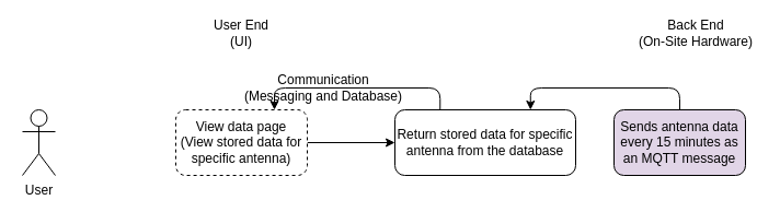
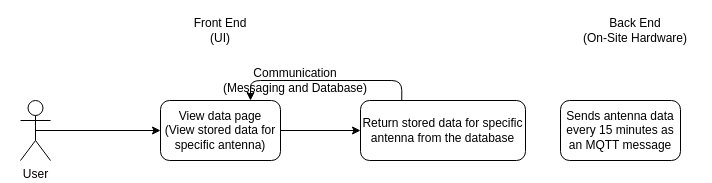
  <mxCell id="0" />
  <mxCell id="1" parent="0" />
  <mxCell id="2" value="" style="edgeStyle=orthogonalEdgeStyle;rounded=0;orthogonalLoop=1;jettySize=auto;html=1;" edge="1" parent="1" source="3" target="5"><mxGeometry relative="1" as="geometry" /></mxCell>
- <mxCell id="3" value="View data page&lt;br&gt;(View stored data for specific antenna)" style="rounded=1;whiteSpace=wrap;html=1;dashed=1;" vertex="1" parent="1"><mxGeometry x="160" y="100" width="120" height="60" as="geometry" /></mxCell>
+ <mxCell id="3" value="View data page&lt;br&gt;(View stored data for specific antenna)" style="rounded=1;whiteSpace=wrap;html=1;" vertex="1" parent="1"><mxGeometry x="160" y="100" width="120" height="60" as="geometry" /></mxCell>
  <mxCell id="4" style="edgeStyle=orthogonalEdgeStyle;rounded=1;orthogonalLoop=1;jettySize=auto;html=1;exitX=0.25;exitY=0;exitDx=0;exitDy=0;entryX=0.75;entryY=0;entryDx=0;entryDy=0;" edge="1" parent="1" source="5" target="3"><mxGeometry relative="1" as="geometry" /></mxCell>
  <mxCell id="5" value="Return stored data for specific antenna from the database" style="rounded=1;whiteSpace=wrap;html=1;" vertex="1" parent="1"><mxGeometry x="360" y="100" width="165" height="60" as="geometry" /></mxCell>
- <mxCell id="6" style="edgeStyle=orthogonalEdgeStyle;rounded=1;orthogonalLoop=1;jettySize=auto;html=1;exitX=0.5;exitY=0;exitDx=0;exitDy=0;entryX=0.75;entryY=0;entryDx=0;entryDy=0;" edge="1" parent="1" source="7" target="5"><mxGeometry relative="1" as="geometry" /></mxCell>
- <mxCell id="7" value="Sends antenna data every 15 minutes as an MQTT message" style="rounded=1;whiteSpace=wrap;html=1;fillColor=#e1d5e7;" vertex="1" parent="1"><mxGeometry x="560" y="100" width="120" height="60" as="geometry" /></mxCell>
+ <mxCell id="7" value="Sends antenna data every 15 minutes as an MQTT message" style="rounded=1;whiteSpace=wrap;html=1;" vertex="1" parent="1"><mxGeometry x="560" y="100" width="120" height="60" as="geometry" /></mxCell>
+ <mxCell id="8" style="edgeStyle=orthogonalEdgeStyle;rounded=1;orthogonalLoop=1;jettySize=auto;html=1;exitX=0.5;exitY=0.5;exitDx=0;exitDy=0;exitPerimeter=0;entryX=0;entryY=0.5;entryDx=0;entryDy=0;" edge="1" parent="1" source="9" target="3"><mxGeometry relative="1" as="geometry" /></mxCell>
  <mxCell id="9" value="User" style="shape=umlActor;verticalLabelPosition=bottom;labelBackgroundColor=#ffffff;verticalAlign=top;html=1;outlineConnect=0;" vertex="1" parent="1"><mxGeometry x="20" y="100" width="30" height="60" as="geometry" /></mxCell>
- <mxCell id="10" value="User End &lt;br&gt;(UI)" style="text;html=1;strokeColor=none;fillColor=none;align=center;verticalAlign=middle;whiteSpace=wrap;rounded=0;" vertex="1" parent="1"><mxGeometry x="180" width="80" height="20" as="geometry" y="20" /></mxCell>
+ <mxCell id="10" value="Front End &lt;br&gt;(UI)" style="text;html=1;strokeColor=none;fillColor=none;align=center;verticalAlign=middle;whiteSpace=wrap;rounded=0;" vertex="1" parent="1"><mxGeometry x="180" width="80" height="20" as="geometry" y="20" /></mxCell>
  <mxCell id="11" value="Communication&lt;br&gt;(Messaging and Database)" style="text;html=1;strokeColor=none;fillColor=none;align=center;verticalAlign=middle;whiteSpace=wrap;rounded=0;" vertex="1" parent="1"><mxGeometry x="220" y="70" width="150" height="20" as="geometry" /></mxCell>
  <mxCell id="12" value="Back End&lt;br&gt;(On-Site Hardware)" style="text;html=1;strokeColor=none;fillColor=none;align=center;verticalAlign=middle;whiteSpace=wrap;rounded=0;" vertex="1" parent="1"><mxGeometry x="580" width="110" height="20" as="geometry" y="20" /></mxCell>
